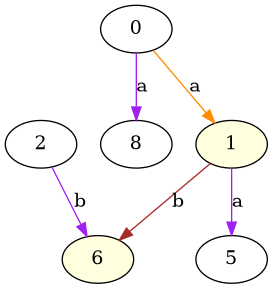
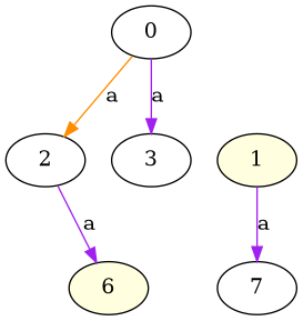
  strict digraph {
    node [fillcolor=white style=filled]
    edge [color=purple]
    n1 [fillcolor=lightyellow label=6]
    2
    0
-   3 [label=8]
+   3
    1 [fillcolor=lightyellow]
-   5
-   2 -> n1 [label=b]
-   0 -> 1 [color=darkorange label=a]
+   5 [label=7]
+   2 -> n1 [label=a]
+   0 -> 2 [color=darkorange label=a]
    0 -> 3 [label=a]
-   1 -> n1 [color=brown label=b]
    1 -> 5 [label=a]
  }
